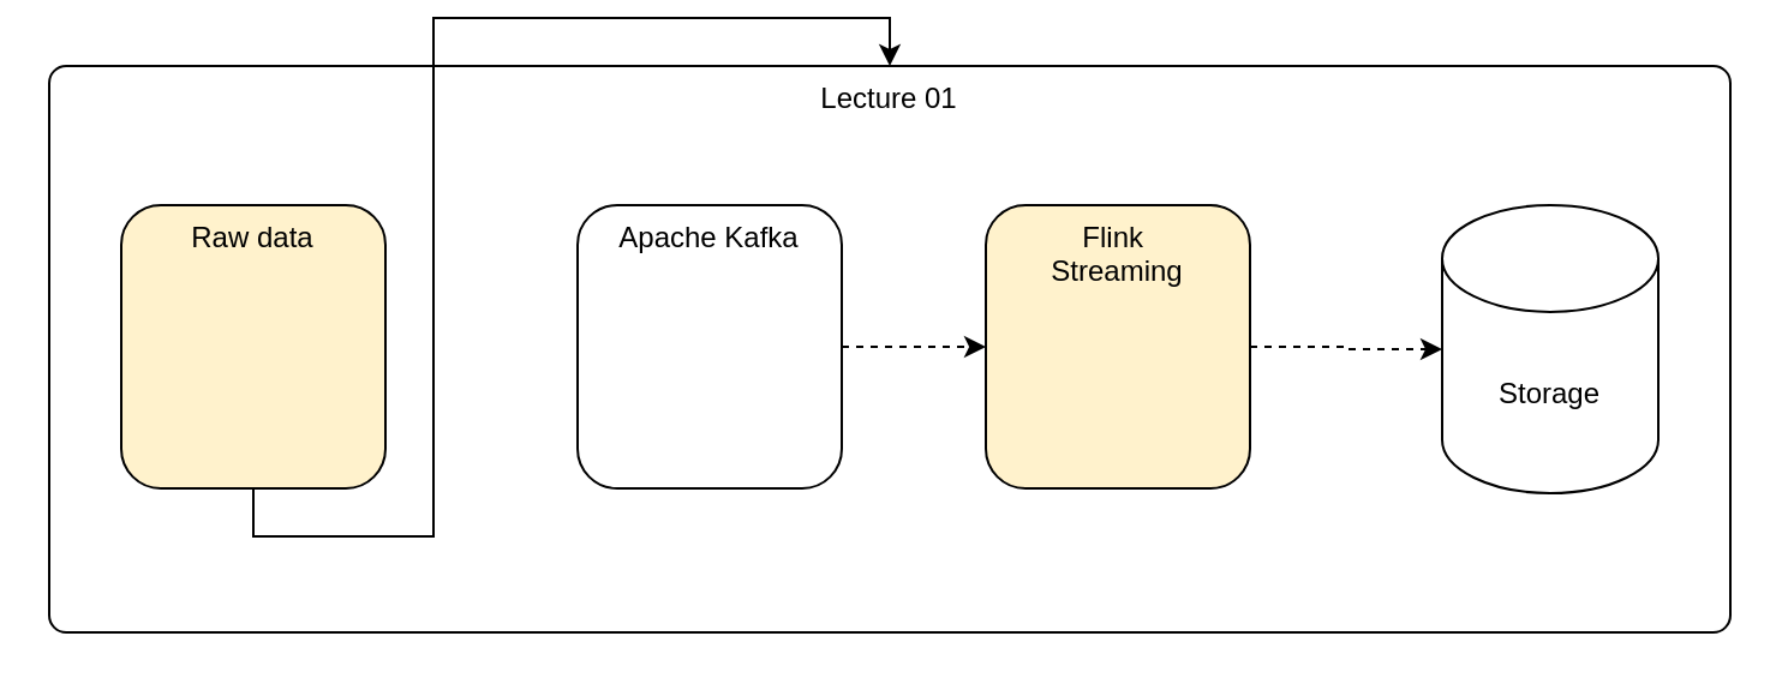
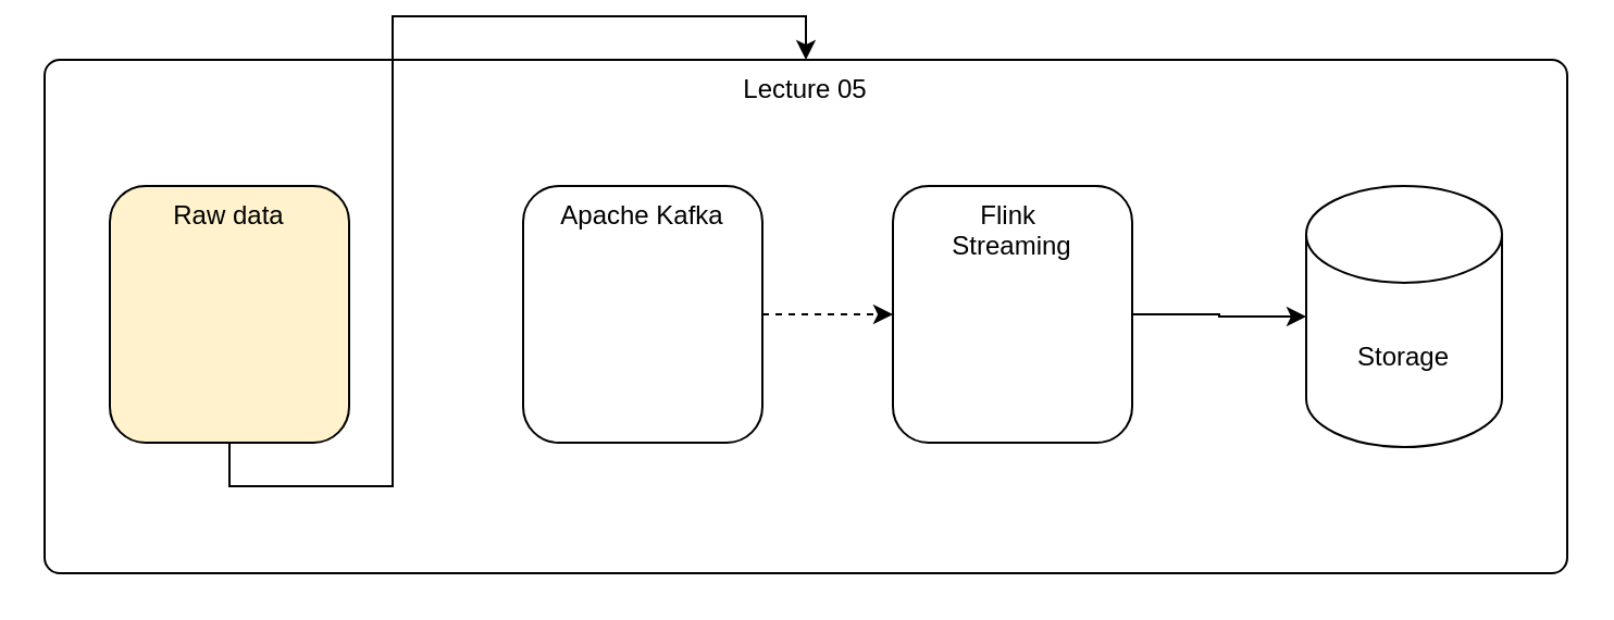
  <mxCell id="0" />
  <mxCell id="1" parent="0" />
- <mxCell id="2" value="Lecture 01" style="rounded=1;whiteSpace=wrap;html=1;arcSize=3;verticalAlign=top;" parent="1" vertex="1"><mxGeometry x="20" y="20" width="700" height="236" as="geometry" /></mxCell>
- <mxCell id="3" style="edgeStyle=orthogonalEdgeStyle;rounded=0;orthogonalLoop=1;jettySize=auto;html=1;dashed=1;" parent="1" source="4" target="12" edge="1"><mxGeometry relative="1" as="geometry" /></mxCell>
- <mxCell id="4" value="Flink&amp;nbsp;&lt;div&gt;Streaming&lt;/div&gt;" style="rounded=1;whiteSpace=wrap;html=1;verticalAlign=top;fillColor=#fff2cc;" parent="1" vertex="1"><mxGeometry x="410" y="78" width="110" height="118" as="geometry" /></mxCell>
+ <mxCell id="2" value="Lecture 05" style="rounded=1;whiteSpace=wrap;html=1;arcSize=3;verticalAlign=top;" parent="1" vertex="1"><mxGeometry x="20" y="20" width="700" height="236" as="geometry" /></mxCell>
+ <mxCell id="3" style="edgeStyle=orthogonalEdgeStyle;rounded=0;orthogonalLoop=1;jettySize=auto;html=1;" parent="1" source="4" target="12" edge="1"><mxGeometry relative="1" as="geometry" /></mxCell>
+ <mxCell id="4" value="Flink&amp;nbsp;&lt;div&gt;Streaming&lt;/div&gt;" style="rounded=1;whiteSpace=wrap;html=1;verticalAlign=top;" parent="1" vertex="1"><mxGeometry x="410" y="78" width="110" height="118" as="geometry" /></mxCell>
  <mxCell id="5" style="edgeStyle=orthogonalEdgeStyle;rounded=0;orthogonalLoop=1;jettySize=auto;html=1;entryX=0;entryY=0.5;entryDx=0;entryDy=0;dashed=1;" parent="1" source="6" target="4" edge="1"><mxGeometry relative="1" as="geometry" /></mxCell>
  <mxCell id="6" value="Apache Kafka" style="rounded=1;whiteSpace=wrap;html=1;verticalAlign=top;" parent="1" vertex="1"><mxGeometry x="240" y="78" width="110" height="118" as="geometry" /></mxCell>
  <mxCell id="7" value="" style="shape=image;verticalLabelPosition=bottom;labelBackgroundColor=default;verticalAlign=top;aspect=fixed;imageAspect=0;image=https://upload.wikimedia.org/wikipedia/commons/thumb/0/0a/Apache_kafka-icon.svg/2048px-Apache_kafka-icon.svg.png;" parent="1" vertex="1"><mxGeometry x="265" y="118" width="60" height="60" as="geometry" /></mxCell>
  <mxCell id="8" value="" style="shape=image;verticalLabelPosition=bottom;labelBackgroundColor=default;verticalAlign=top;aspect=fixed;imageAspect=0;image=https://flink.apache.org/img/logo/png/500/flink_squirrel_500.png;" parent="1" vertex="1"><mxGeometry x="441" y="124" width="48" height="48" as="geometry" /></mxCell>
  <mxCell id="9" style="edgeStyle=orthogonalEdgeStyle;rounded=0;orthogonalLoop=1;jettySize=auto;html=1;" parent="1" source="10" target="2" edge="1"><mxGeometry relative="1" as="geometry" /></mxCell>
  <mxCell id="10" value="Raw data" style="rounded=1;whiteSpace=wrap;html=1;verticalAlign=top;fillColor=#fff2cc;" parent="1" vertex="1"><mxGeometry x="50" y="78" width="110" height="118" as="geometry" /></mxCell>
  <mxCell id="11" value="" style="shape=image;verticalLabelPosition=bottom;labelBackgroundColor=default;verticalAlign=top;aspect=fixed;imageAspect=0;image=https://cdn3.iconfinder.com/data/icons/logos-and-brands-adobe/512/267_Python-512.png;" parent="1" vertex="1"><mxGeometry x="79" y="111" width="52" height="52" as="geometry" /></mxCell>
  <mxCell id="12" value="Storage" style="shape=cylinder3;whiteSpace=wrap;html=1;boundedLbl=1;backgroundOutline=1;size=22.231;verticalAlign=middle;" parent="1" vertex="1"><mxGeometry x="600" y="78" width="90" height="120" as="geometry" /></mxCell>
  <mxCell id="13" value="" style="shape=image;verticalLabelPosition=bottom;labelBackgroundColor=default;verticalAlign=top;aspect=fixed;imageAspect=0;image=https://upload.wikimedia.org/wikipedia/commons/thumb/2/29/Postgresql_elephant.svg/800px-Postgresql_elephant.svg.png;" parent="1" vertex="1"><mxGeometry x="632.39" y="92" width="25.21" height="26" as="geometry" /></mxCell>
